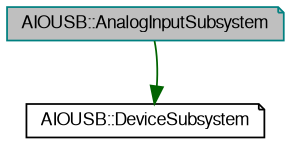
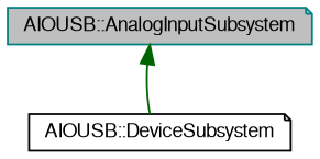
  digraph {
    node [fontname=FreeSans fontsize=10 shape=note style=filled]
    n1 [color=teal fillcolor=grey75 fontcolor=black height=0.2 label="AIOUSB::AnalogInputSubsystem" width=0.4]
    n2 [color=black fillcolor=white height=0.2 label="AIOUSB::DeviceSubsystem" width=0.4]
-   n2 -> n1 [color=darkgreen dir=back fontname=FreeSans fontsize=10 labelfontname=FreeSans labelfontsize=10 style=solid]
+   n1 -> n2 [color=darkgreen dir=back fontname=FreeSans fontsize=10 labelfontname=FreeSans labelfontsize=10 style=solid]
  }
